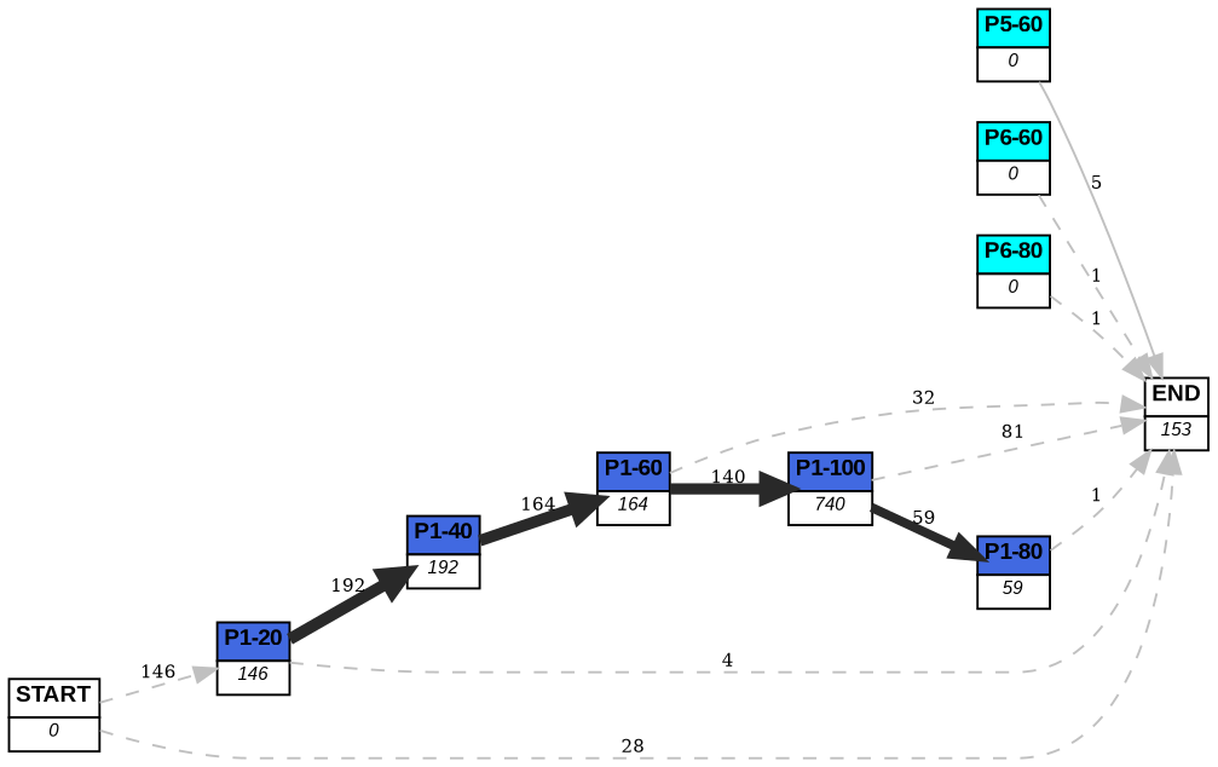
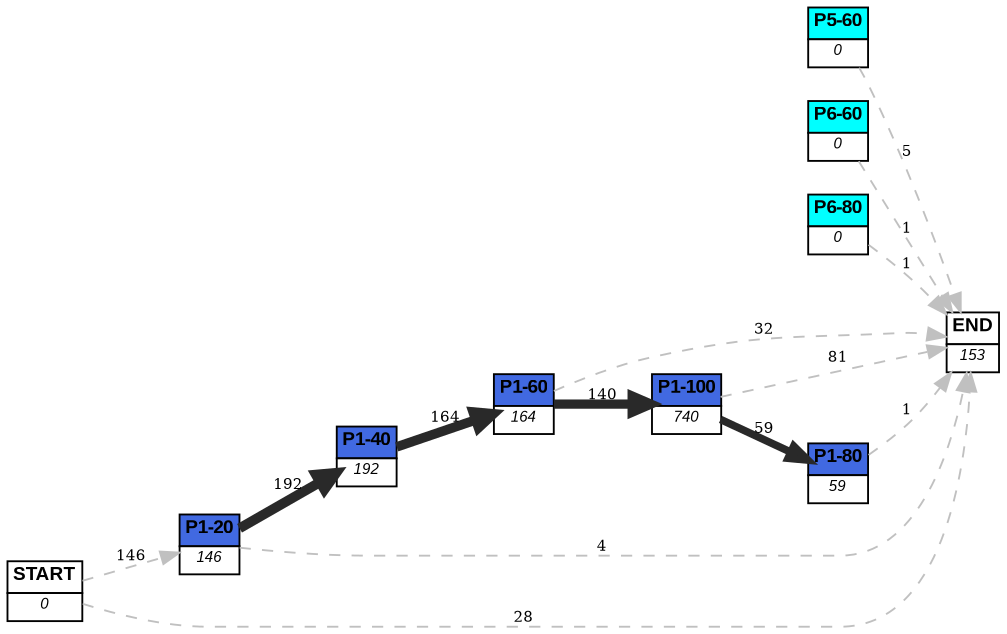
  digraph {
    fontname="DejaVu Serif"
    rankdir=LR
    node [fontname="DejaVu Serif" shape=plain]
    edge [color=grey fontname="DejaVu Serif" fontsize=8 labelfloat=false style=dashed]
    n1 [label=<<table border="0" cellborder="1" cellspacing="0"><tr><td bgcolor="royalblue"><FONT face="Arial" POINT-SIZE="10"><b>P1-20</b></FONT></td></tr><tr><td bgcolor="white"><FONT face="Arial" POINT-SIZE="8"><i>146</i></FONT></td></tr></table>>]
    n2 [label=<<table border="0" cellborder="1" cellspacing="0"><tr><td bgcolor="royalblue"><FONT face="Arial" POINT-SIZE="10"><b>P1-40</b></FONT></td></tr><tr><td bgcolor="white"><FONT face="Arial" POINT-SIZE="8"><i>192</i></FONT></td></tr></table>>]
    n3 [label=<<table border="0" cellborder="1" cellspacing="0"><tr><td bgcolor="white"><FONT face="Arial" POINT-SIZE="10"><b>END</b></FONT></td></tr><tr><td bgcolor="white"><FONT face="Arial" POINT-SIZE="8"><i>153</i></FONT></td></tr></table>>]
    n4 [label=<<table border="0" cellborder="1" cellspacing="0"><tr><td bgcolor="royalblue"><FONT face="Arial" POINT-SIZE="10"><b>P1-60</b></FONT></td></tr><tr><td bgcolor="white"><FONT face="Arial" POINT-SIZE="8"><i>164</i></FONT></td></tr></table>>]
    n5 [label=<<table border="0" cellborder="1" cellspacing="0"><tr><td bgcolor="royalblue"><FONT face="Arial" POINT-SIZE="10"><b>P1-100</b></FONT></td></tr><tr><td bgcolor="white"><FONT face="Arial" POINT-SIZE="8"><i>740</i></FONT></td></tr></table>>]
    n6 [label=<<table border="0" cellborder="1" cellspacing="0"><tr><td bgcolor="royalblue"><FONT face="Arial" POINT-SIZE="10"><b>P1-80</b></FONT></td></tr><tr><td bgcolor="white"><FONT face="Arial" POINT-SIZE="8"><i>59</i></FONT></td></tr></table>>]
    n7 [label=<<table border="0" cellborder="1" cellspacing="0"><tr><td bgcolor="aqua"><FONT face="Arial" POINT-SIZE="10"><b>P5-60</b></FONT></td></tr><tr><td bgcolor="white"><FONT face="Arial" POINT-SIZE="8"><i>0</i></FONT></td></tr></table>>]
    n8 [label=<<table border="0" cellborder="1" cellspacing="0"><tr><td bgcolor="aqua"><FONT face="Arial" POINT-SIZE="10"><b>P6-60</b></FONT></td></tr><tr><td bgcolor="white"><FONT face="Arial" POINT-SIZE="8"><i>0</i></FONT></td></tr></table>>]
    n9 [label=<<table border="0" cellborder="1" cellspacing="0"><tr><td bgcolor="aqua"><FONT face="Arial" POINT-SIZE="10"><b>P6-80</b></FONT></td></tr><tr><td bgcolor="white"><FONT face="Arial" POINT-SIZE="8"><i>0</i></FONT></td></tr></table>>]
    n10 [label=<<table border="0" cellborder="1" cellspacing="0"><tr><td bgcolor="white"><FONT face="Arial" POINT-SIZE="10"><b>START</b></FONT></td></tr><tr><td bgcolor="white"><FONT face="Arial" POINT-SIZE="8"><i>0</i></FONT></td></tr></table>>]
    n1 -> n2 [color=grey16 label=192 penwidth=5.2574953720277815 style=""]
    n1 -> n3 [label=4]
    n2 -> n4 [color=grey16 label=164 penwidth=5.099866427824199 style=""]
    n4 -> n3 [label=32]
    n4 -> n5 [color=grey16 label=140 penwidth=4.941642422609304 style=""]
    n5 -> n3 [label=81]
    n5 -> n6 [color=grey16 label=59 penwidth=4.07753744390572 style=""]
    n6 -> n3 [label=1]
-   n7 -> n3 [label=5 style=solid]
+   n7 -> n3 [label=5]
    n8 -> n3 [label=1]
    n9 -> n3 [label=1]
    n10 -> n1 [label=146]
    n10 -> n3 [label=28]
  }
